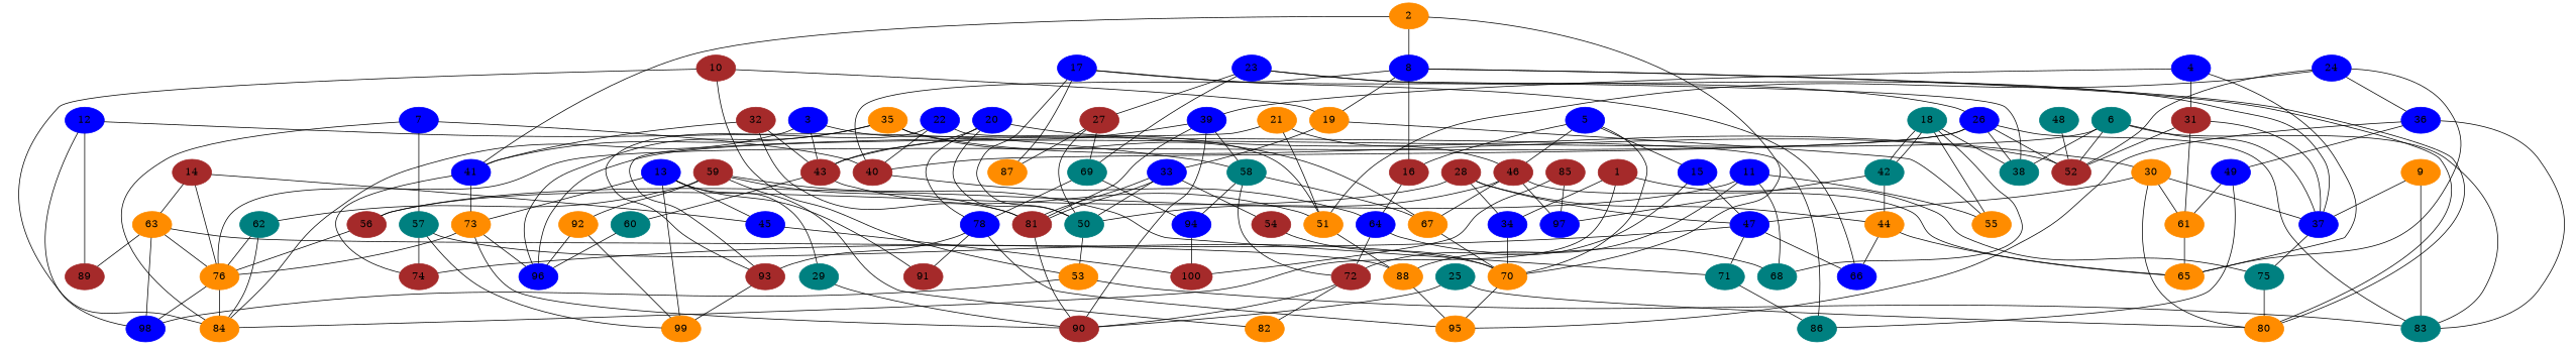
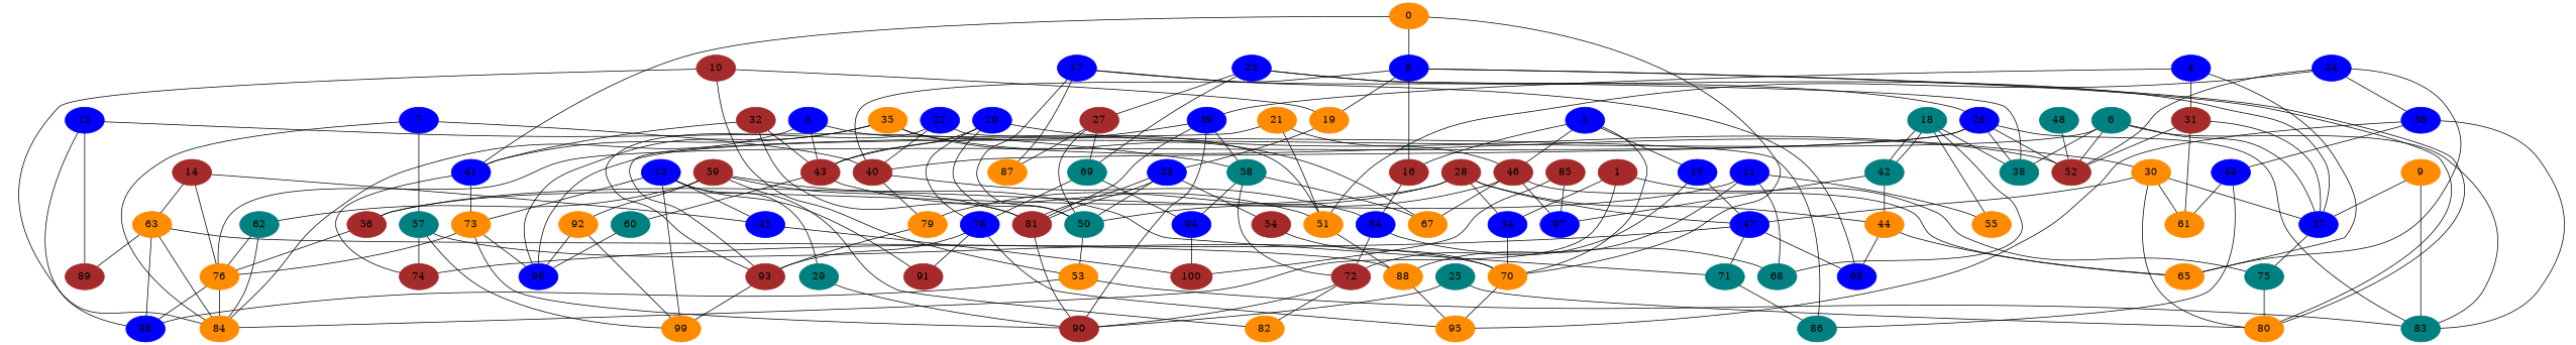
  graph {
    node [color=blue style=filled]
    1 [color=brown]
    34
    75 [color=teal]
    84 [color=darkorange]
    70 [color=darkorange]
    80 [color=darkorange]
-   2 [color=darkorange]
+   2 [color=darkorange label=0]
    8
    41
    16 [color=brown]
    40 [color=brown]
    19 [color=darkorange]
    73 [color=darkorange]
    74 [color=brown]
    95 [color=darkorange]
    3
    43 [color=brown]
    51 [color=darkorange]
    60 [color=teal]
    88 [color=darkorange]
    31 [color=brown]
    4
    39
    65 [color=darkorange]
    37
    52 [color=brown]
    61 [color=darkorange]
    58 [color=teal]
    90 [color=brown]
    81 [color=brown]
    5
    15
    46 [color=brown]
    47
    72 [color=brown]
    64
    50 [color=teal]
    97
    67 [color=darkorange]
    6 [color=teal]
    38 [color=teal]
    83 [color=teal]
    96
    7
    57 [color=teal]
+   79 [color=darkorange]
    99 [color=darkorange]
    55 [color=darkorange]
    33
    9 [color=darkorange]
    10 [color=brown]
    53 [color=darkorange]
    98
    11
    56 [color=brown]
    68 [color=teal]
    76 [color=darkorange]
    12
    89 [color=brown]
    94
    29 [color=teal]
    13
    45
    91 [color=brown]
    100 [color=brown]
    14 [color=brown]
    63 [color=darkorange]
    66
    71 [color=teal]
    82 [color=darkorange]
    17
    26
    87 [color=darkorange]
    18 [color=teal]
    42 [color=teal]
    44 [color=darkorange]
    54 [color=brown]
    20
    30 [color=darkorange]
    78
    93 [color=brown]
    21 [color=darkorange]
    22
    86 [color=teal]
    23
    27 [color=brown]
    69 [color=teal]
    24
    36
    49
    25 [color=teal]
    28 [color=brown]
    32 [color=brown]
    35 [color=darkorange]
    48 [color=teal]
    59 [color=brown]
    62 [color=teal]
    92 [color=darkorange]
    85 [color=brown]
    1 -- 34
    1 -- 75
    1 -- 84
    34 -- 70
    75 -- 80
    70 -- 95
    2 -- 70
    2 -- 8
    2 -- 41
    8 -- 80
    8 -- 80
    8 -- 16
    8 -- 40
    8 -- 19
    41 -- 73
    41 -- 74
    16 -- 64
    40 -- 64
-   19 -- 55
+   40 -- 79
    19 -- 33
    73 -- 90
    73 -- 96
    73 -- 76
    3 -- 84
    3 -- 43
    3 -- 51
    43 -- 51
    43 -- 60
    51 -- 88
    60 -- 96
    88 -- 95
    31 -- 37
    31 -- 52
    31 -- 61
    4 -- 31
    4 -- 39
    4 -- 65
    39 -- 43
    39 -- 58
    39 -- 90
    39 -- 81
    37 -- 75
-   61 -- 65
    58 -- 72
    58 -- 67
    58 -- 94
    81 -- 90
    5 -- 70
    5 -- 16
    5 -- 15
    5 -- 46
    15 -- 47
    15 -- 72
    46 -- 65
    46 -- 50
    46 -- 97
    46 -- 67
    47 -- 74
    47 -- 66
    47 -- 71
    72 -- 90
    72 -- 82
    64 -- 72
    64 -- 68
    50 -- 53
-   67 -- 70
    6 -- 37
    6 -- 52
    6 -- 38
    6 -- 83
    6 -- 96
    7 -- 84
    7 -- 40
    7 -- 57
    57 -- 70
    57 -- 74
    57 -- 99
+   79 -- 93
    33 -- 81
    33 -- 81
    33 -- 50
    33 -- 54
    9 -- 37
    9 -- 83
    10 -- 84
    10 -- 19
    10 -- 53
    53 -- 83
    53 -- 98
    11 -- 88
    11 -- 55
    11 -- 56
    11 -- 68
    56 -- 76
    76 -- 84
    76 -- 98
    12 -- 58
    12 -- 98
    12 -- 89
    94 -- 100
    29 -- 90
    13 -- 73
    13 -- 99
    13 -- 29
    13 -- 45
    13 -- 91
    45 -- 100
    14 -- 76
    14 -- 45
    14 -- 63
    63 -- 88
    63 -- 98
-   63 -- 76
+   63 -- 84
    63 -- 89
    71 -- 86
    17 -- 50
    17 -- 66
    17 -- 26
    17 -- 87
    26 -- 40
    26 -- 52
    26 -- 38
    26 -- 83
    26 -- 76
    18 -- 38
    18 -- 55
    18 -- 68
    18 -- 42
    18 -- 42
    42 -- 97
    42 -- 44
    44 -- 65
    44 -- 66
    54 -- 70
    20 -- 43
    20 -- 50
    20 -- 30
    20 -- 78
    30 -- 80
    30 -- 37
    30 -- 61
    30 -- 47
    78 -- 95
    78 -- 91
    78 -- 93
    93 -- 99
    21 -- 51
    21 -- 46
    21 -- 93
    22 -- 40
    22 -- 93
    22 -- 86
    23 -- 37
    23 -- 38
    23 -- 27
    23 -- 69
    27 -- 50
    27 -- 87
    27 -- 69
    69 -- 94
    69 -- 78
    24 -- 51
    24 -- 65
    24 -- 52
    24 -- 36
    36 -- 95
    36 -- 83
    36 -- 49
    49 -- 61
    49 -- 86
    25 -- 80
    25 -- 90
    28 -- 34
    28 -- 47
+   28 -- 79
    28 -- 56
    28 -- 44
    32 -- 41
    32 -- 43
    32 -- 81
    35 -- 41
    35 -- 52
    35 -- 67
    35 -- 96
    48 -- 52
    59 -- 81
    59 -- 71
    59 -- 82
    59 -- 62
    59 -- 92
    62 -- 84
    62 -- 76
    92 -- 96
    92 -- 99
    85 -- 97
    85 -- 100
  }
